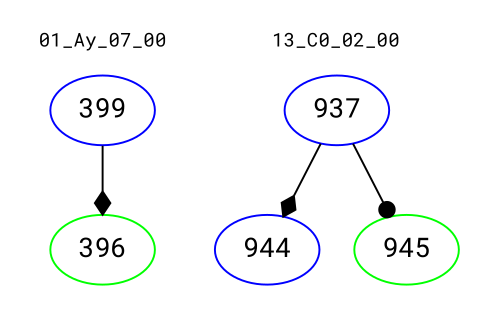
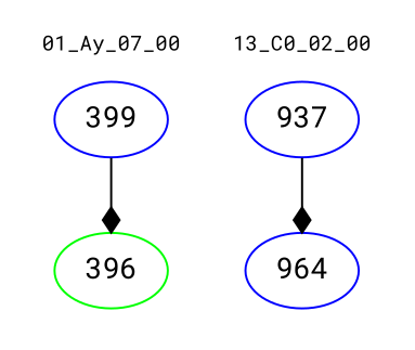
  digraph {
    fontname="Roboto Mono"
    node [color=blue fontname="Roboto Mono"]
    edge [arrowhead=diamond color=black fontname="Roboto Mono"]
    n1 [label=399]
    n2 [color=green label=396]
    n3 [label=937]
-   n4 [label=944]
-   n5 [color=green label=945]
+   n4 [label=964]
    subgraph cluster_1 {
      color=white
      fontsize=10
      label="01_Ay_07_00"
      n1
      n2
    }
    subgraph cluster_2 {
      color=white
      fontsize=10
      label="13_C0_02_00"
      n3
      n4
-     n5
    }
    n1 -> n2
    n3 -> n4
-   n3 -> n5 [arrowhead=dot]
  }
